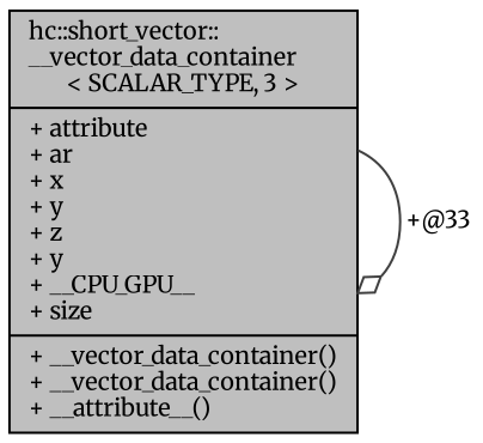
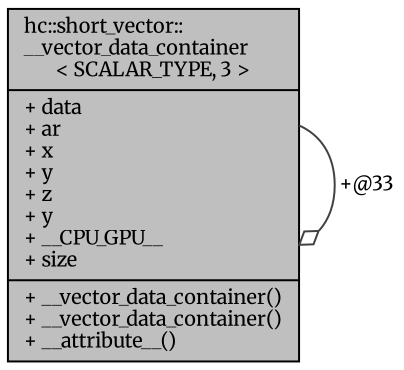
  digraph {
    fontname=Merriweather
-   n1 [color=black fillcolor=grey75 fontcolor=black fontname=Merriweather fontsize=10 height=0.2 label="{hc::short_vector::\l__vector_data_container\l\< SCALAR_TYPE, 3 \>\n|+ attribute\l+ ar\l+ x\l+ y\l+ z\l+ y\l+ __CPU_GPU__\l+ size\l|+ __vector_data_container()\l+ __vector_data_container()\l+ __attribute__()\l}" shape=record style=filled width=0.4]
+   n1 [color=black fillcolor=grey75 fontcolor=black fontname=Merriweather fontsize=10 height=0.2 label="{hc::short_vector::\l__vector_data_container\l\< SCALAR_TYPE, 3 \>\n|+ data\l+ ar\l+ x\l+ y\l+ z\l+ y\l+ __CPU_GPU__\l+ size\l|+ __vector_data_container()\l+ __vector_data_container()\l+ __attribute__()\l}" shape=record style=filled width=0.4]
    n1 -> n1 [arrowhead=odiamond color=grey25 fontname=Merriweather fontsize=10 label=" +@33" labelfontname=Helvetica labelfontsize=10 style=solid]
  }
